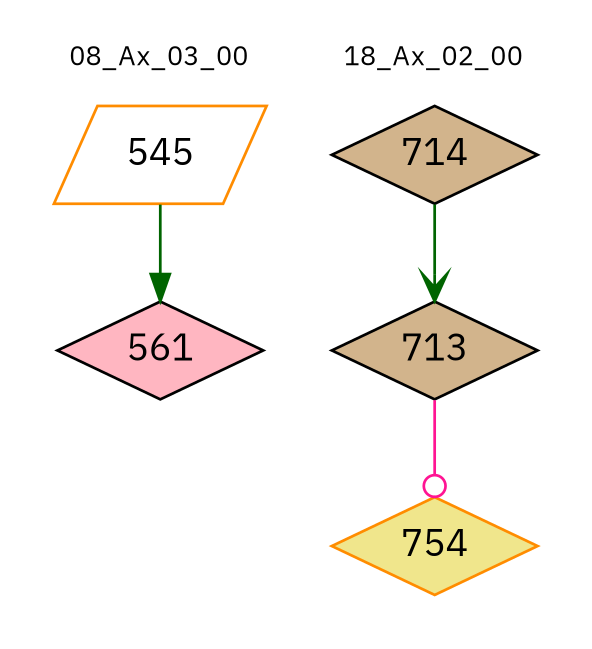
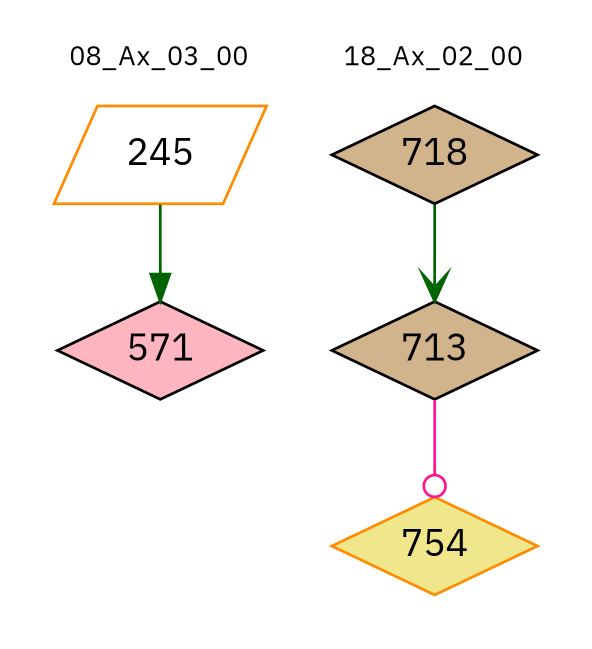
  digraph {
    fontname="IBM Plex Sans"
    node [color=black fillcolor=tan fontname="IBM Plex Sans" shape=diamond style=filled]
    edge [color=darkgreen fontname="IBM Plex Sans" style=solid]
-   n1 [color=darkorange fillcolor=white label=545 shape=parallelogram]
-   n2 [fillcolor=lightpink label=561]
-   n3 [label=714]
+   n1 [color=darkorange fillcolor=white label=245 shape=parallelogram]
+   n2 [fillcolor=lightpink label=571]
+   n3 [label=718]
    n4 [label=713]
    n5 [color=darkorange fillcolor=khaki label=754]
    subgraph cluster_1 {
      color=white
      fontsize=10
      label="08_Ax_03_00"
      n1
      n2
    }
    subgraph cluster_2 {
      color=white
      fontsize=10
      label="18_Ax_02_00"
      n3
      n4
      n5
    }
    n1 -> n2 [arrowhead=normal]
    n3 -> n4 [arrowhead=vee]
    n4 -> n5 [arrowhead=odot color=deeppink]
  }
